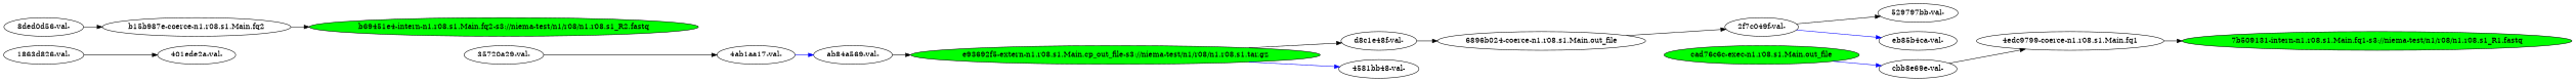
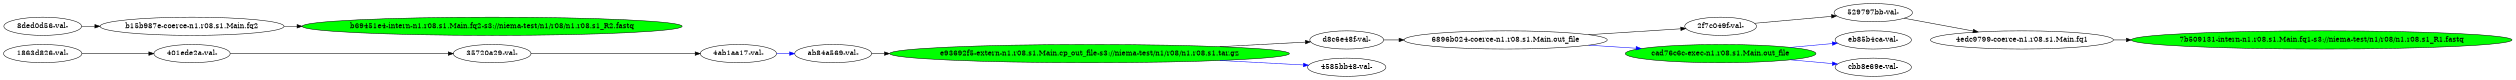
  strict digraph {
    rankdir=LR
    edge [dynamic=false]
    "1863d826-val-"
    "401ede2a-val-"
    "35720a29-val-"
    "2f7c049f-val-"
    "529797bb-val-"
    "4edc9799-coerce-n1.r08.s1.Main.fq1"
    "4ab1aa17-val-"
    "ab84a569-val-"
    "e93692f5-extern-n1.r08.s1.Main.cp_out_file-s3://niema-test/n1/r08/n1.r08.s1.tar.gz" [fillcolor=green style=filled]
    "7b509131-intern-n1.r08.s1.Main.fq1-s3://niema-test/n1/r08/n1.r08.s1_R1.fastq" [fillcolor=green style=filled]
    "6896b024-coerce-n1.r08.s1.Main.out_file"
    "cad76c6c-exec-n1.r08.s1.Main.out_file" [fillcolor=green style=filled]
    "cbb8e69e-val-"
    "eb85b4ca-val-"
    "8ded0d56-val-"
    "b15b987e-coerce-n1.r08.s1.Main.fq2"
    "b69451e4-intern-n1.r08.s1.Main.fq2-s3://niema-test/n1/r08/n1.r08.s1_R2.fastq" [fillcolor=green style=filled]
-   "d8c6e48f-val-" [label="d8c1e48f-val-"]
-   "4581bb48-val-"
+   "d8c6e48f-val-"
+   "4581bb48-val-" [label="4585bb48-val-"]
    "1863d826-val-" -> "401ede2a-val-"
+   "401ede2a-val-" -> "35720a29-val-"
    "35720a29-val-" -> "4ab1aa17-val-"
    "2f7c049f-val-" -> "529797bb-val-"
-   "cbb8e69e-val-" -> "4edc9799-coerce-n1.r08.s1.Main.fq1"
+   "529797bb-val-" -> "4edc9799-coerce-n1.r08.s1.Main.fq1"
    "4edc9799-coerce-n1.r08.s1.Main.fq1" -> "7b509131-intern-n1.r08.s1.Main.fq1-s3://niema-test/n1/r08/n1.r08.s1_R1.fastq"
    "4ab1aa17-val-" -> "ab84a569-val-" [color=blue]
    "ab84a569-val-" -> "e93692f5-extern-n1.r08.s1.Main.cp_out_file-s3://niema-test/n1/r08/n1.r08.s1.tar.gz"
    "e93692f5-extern-n1.r08.s1.Main.cp_out_file-s3://niema-test/n1/r08/n1.r08.s1.tar.gz" -> "d8c6e48f-val-"
    "e93692f5-extern-n1.r08.s1.Main.cp_out_file-s3://niema-test/n1/r08/n1.r08.s1.tar.gz" -> "4581bb48-val-" [color=blue dynamic=true]
    "6896b024-coerce-n1.r08.s1.Main.out_file" -> "2f7c049f-val-"
+   "6896b024-coerce-n1.r08.s1.Main.out_file" -> "cad76c6c-exec-n1.r08.s1.Main.out_file" [color=blue dynamic=true]
    "cad76c6c-exec-n1.r08.s1.Main.out_file" -> "cbb8e69e-val-" [color=blue dynamic=true]
-   "2f7c049f-val-" -> "eb85b4ca-val-" [color=blue dynamic=true]
+   "cad76c6c-exec-n1.r08.s1.Main.out_file" -> "eb85b4ca-val-" [color=blue dynamic=true]
    "8ded0d56-val-" -> "b15b987e-coerce-n1.r08.s1.Main.fq2"
    "b15b987e-coerce-n1.r08.s1.Main.fq2" -> "b69451e4-intern-n1.r08.s1.Main.fq2-s3://niema-test/n1/r08/n1.r08.s1_R2.fastq"
    "d8c6e48f-val-" -> "6896b024-coerce-n1.r08.s1.Main.out_file"
  }
